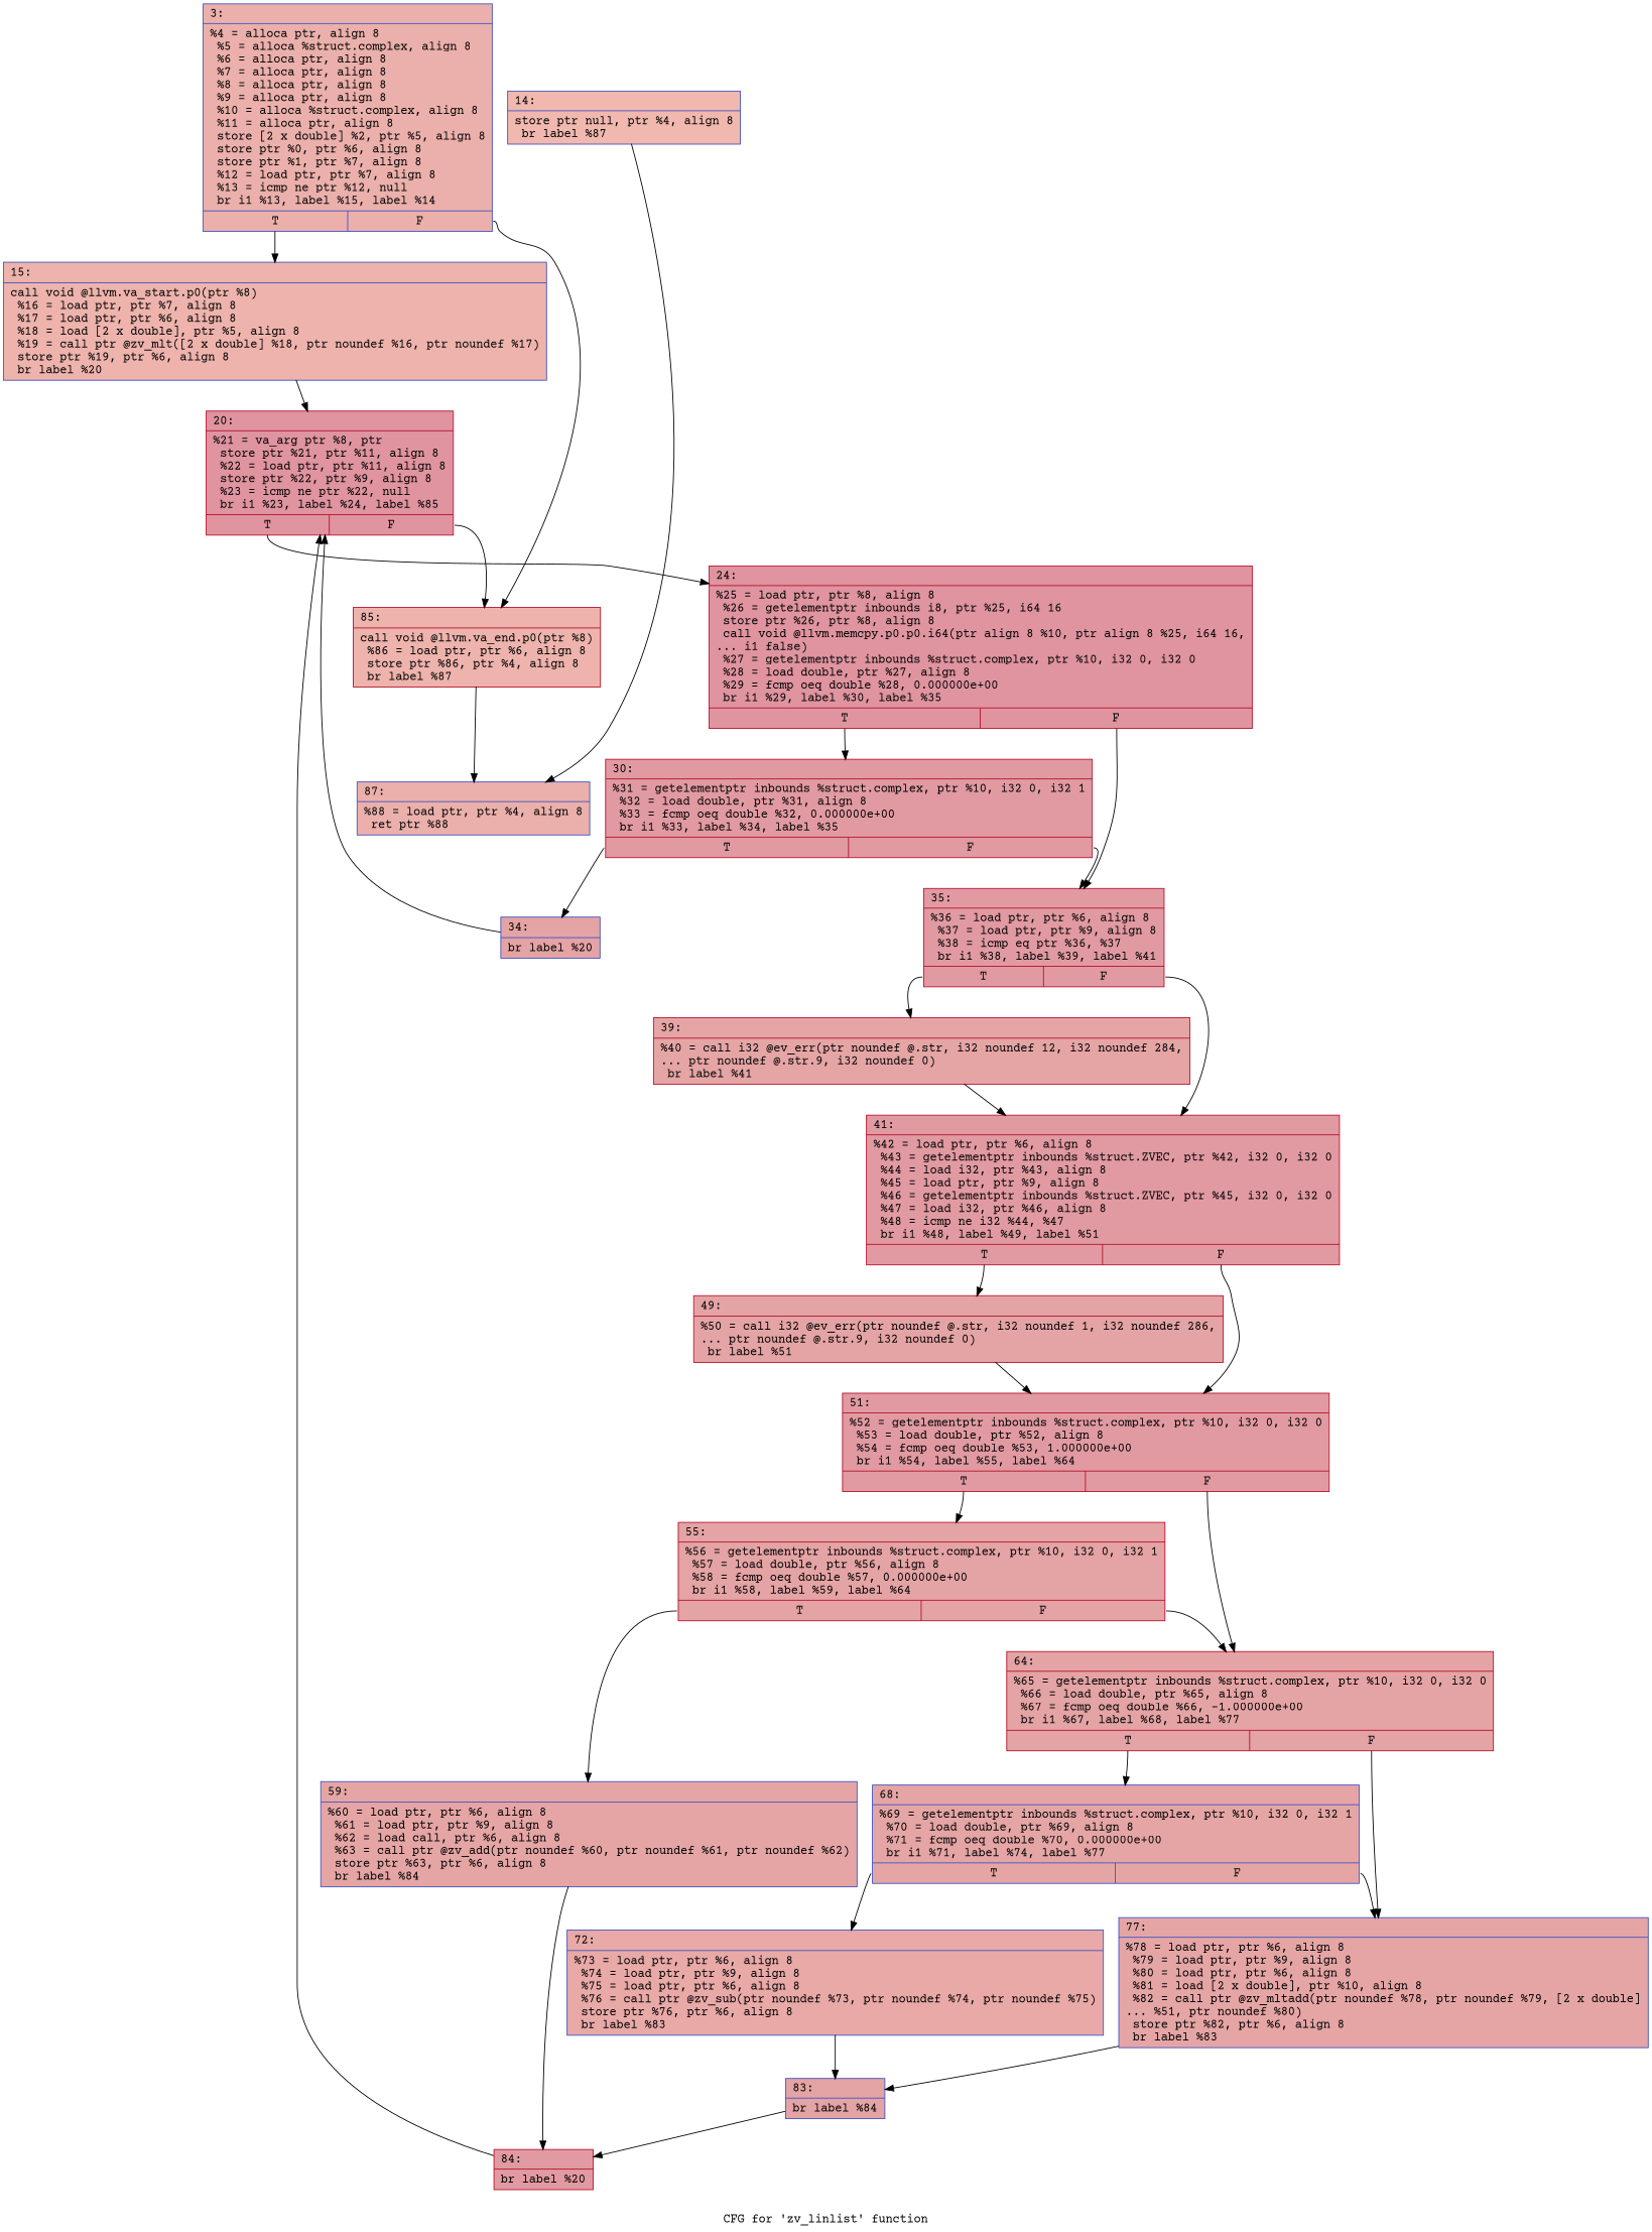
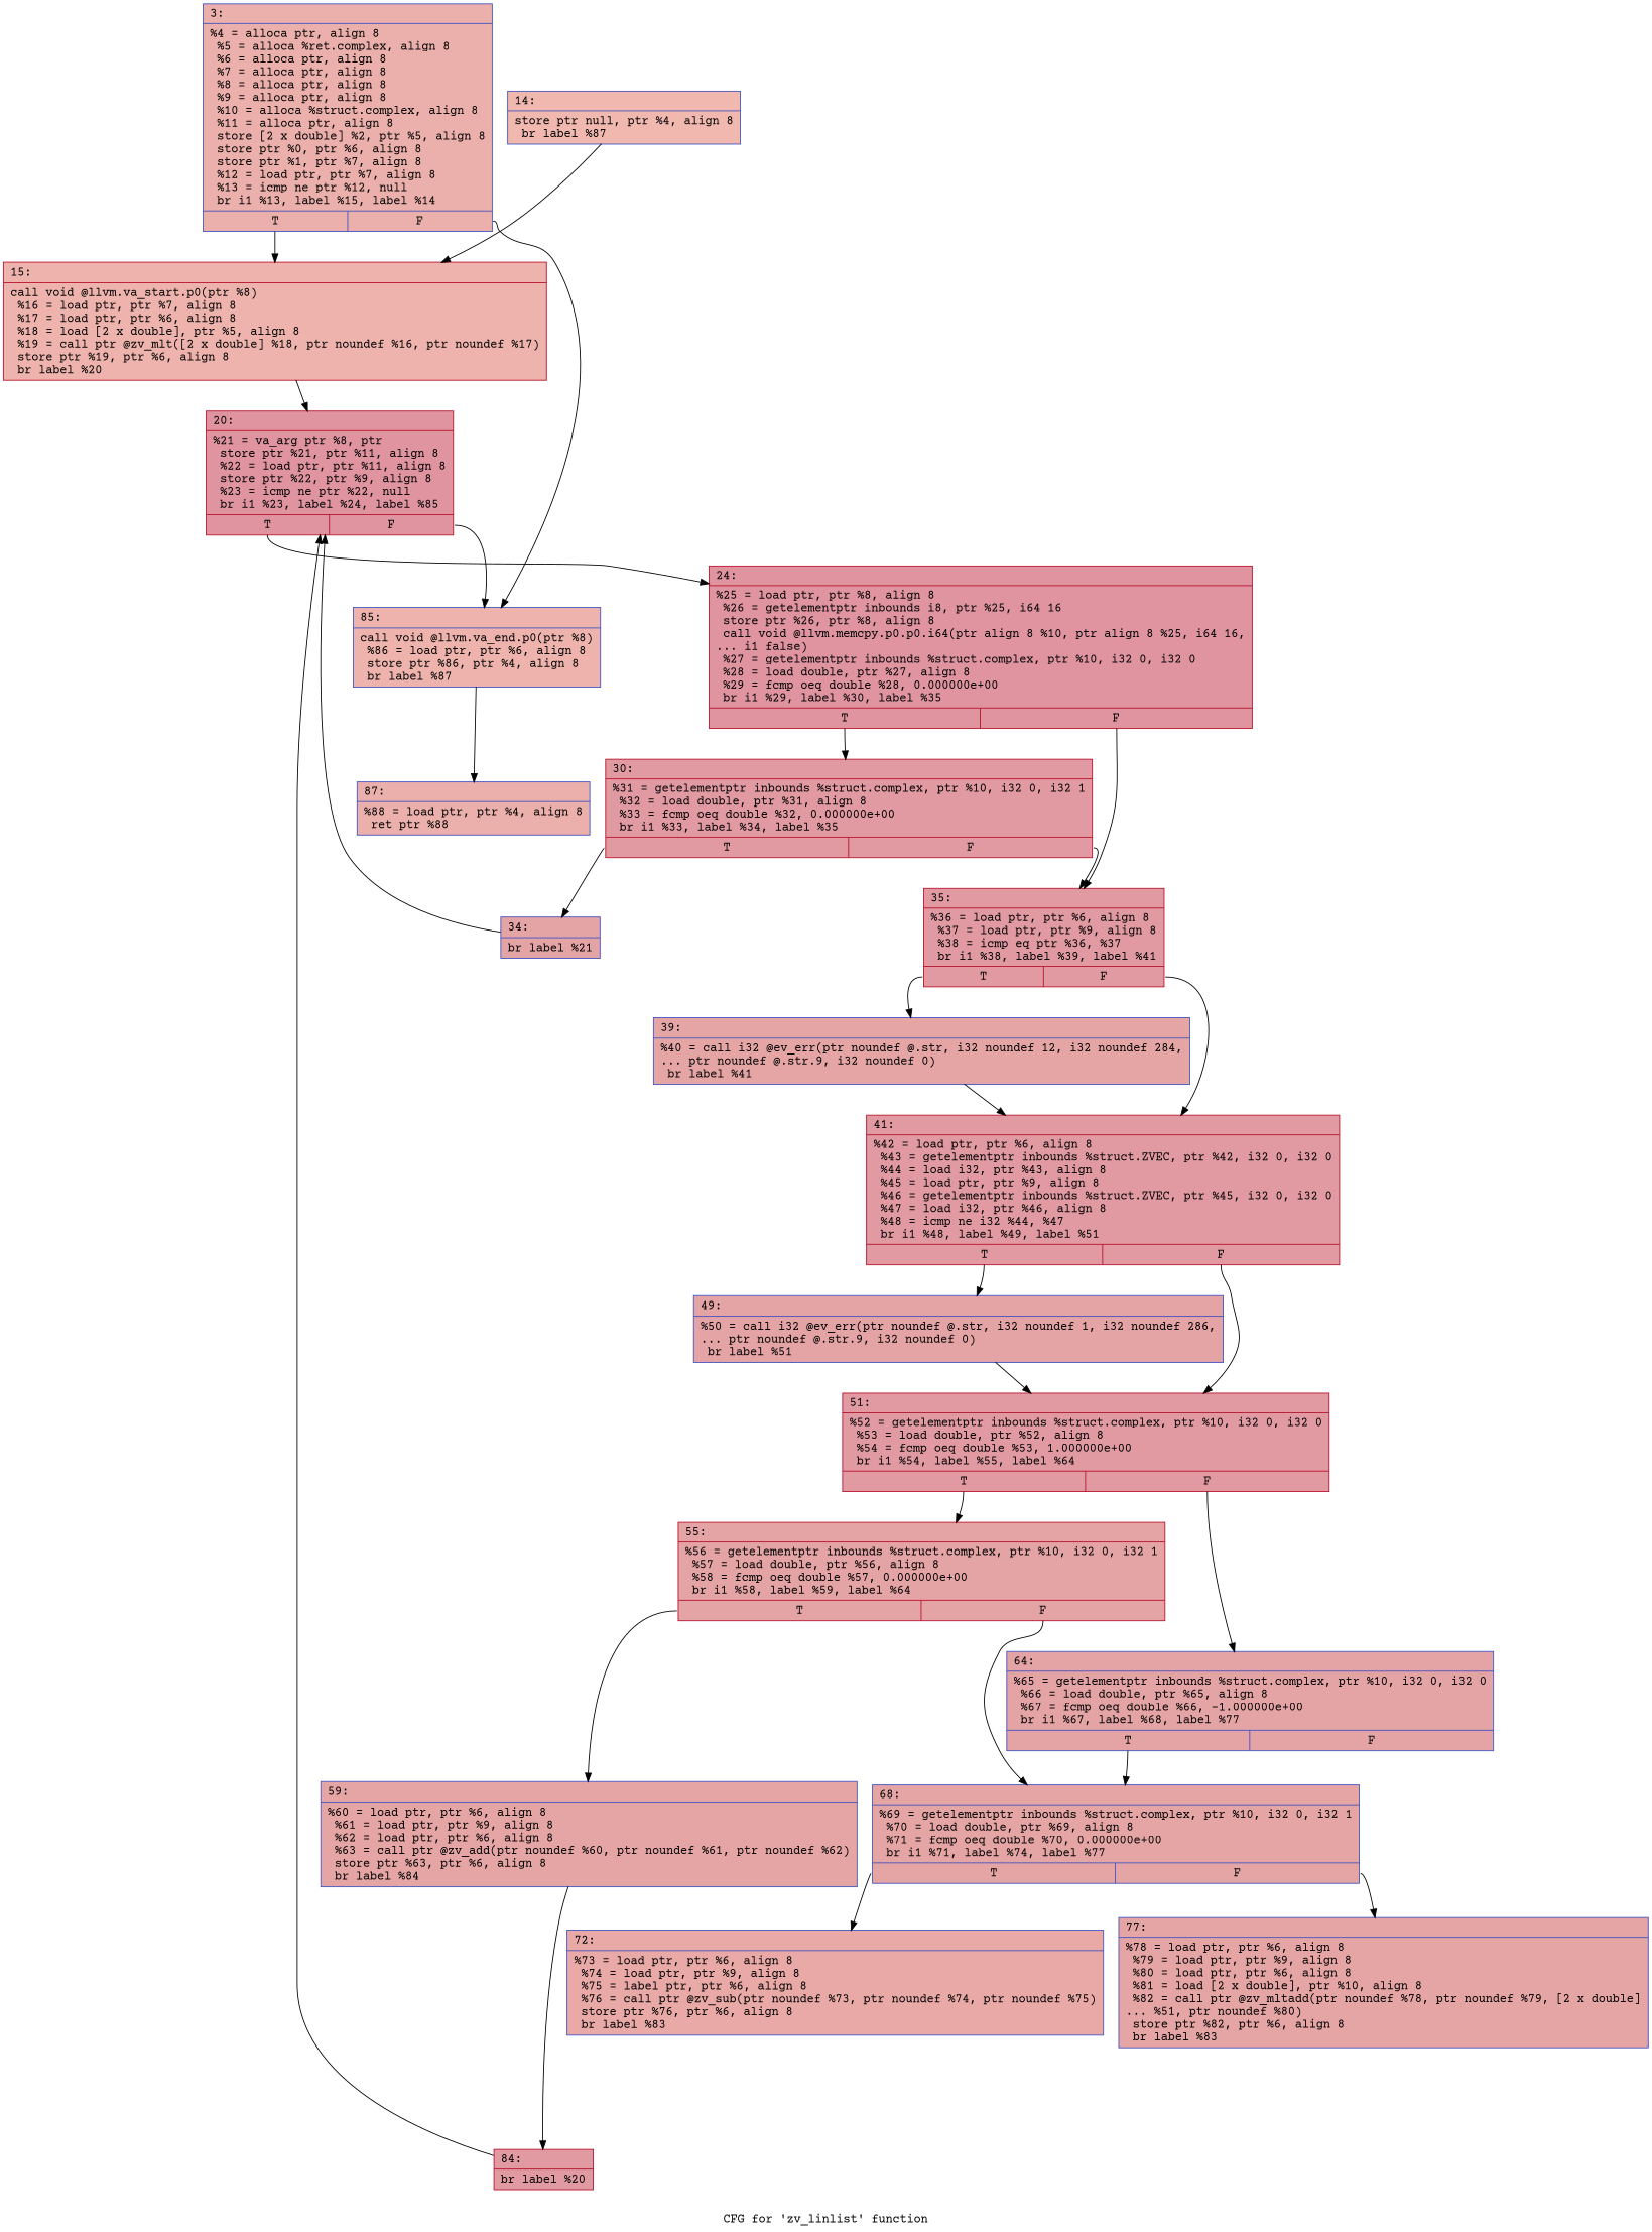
  digraph {
    fontname="Courier Prime"
    label="CFG for 'zv_linlist' function"
    node [color="#3d50c3ff" fillcolor="#bb1b2c70" fontname="Courier Prime" shape=record style=filled]
    edge [fontname="Courier Prime"]
-   n1 [fillcolor="#d24b4070" label="{3:\l|  %4 = alloca ptr, align 8\l  %5 = alloca %struct.complex, align 8\l  %6 = alloca ptr, align 8\l  %7 = alloca ptr, align 8\l  %8 = alloca ptr, align 8\l  %9 = alloca ptr, align 8\l  %10 = alloca %struct.complex, align 8\l  %11 = alloca ptr, align 8\l  store [2 x double] %2, ptr %5, align 8\l  store ptr %0, ptr %6, align 8\l  store ptr %1, ptr %7, align 8\l  %12 = load ptr, ptr %7, align 8\l  %13 = icmp ne ptr %12, null\l  br i1 %13, label %15, label %14\l|{<s0>T|<s1>F}}"]
-   n2 [fillcolor="#d6524470" label="{15:\l|  call void @llvm.va_start.p0(ptr %8)\l  %16 = load ptr, ptr %7, align 8\l  %17 = load ptr, ptr %6, align 8\l  %18 = load [2 x double], ptr %5, align 8\l  %19 = call ptr @zv_mlt([2 x double] %18, ptr noundef %16, ptr noundef %17)\l  store ptr %19, ptr %6, align 8\l  br label %20\l}"]
-   n3 [color="#b70d28ff" fillcolor="#d6524470" label="{85:\l|  call void @llvm.va_end.p0(ptr %8)\l  %86 = load ptr, ptr %6, align 8\l  store ptr %86, ptr %4, align 8\l  br label %87\l}"]
+   n1 [fillcolor="#d24b4070" label="{3:\l|  %4 = alloca ptr, align 8\l  %5 = alloca %ret.complex, align 8\l  %6 = alloca ptr, align 8\l  %7 = alloca ptr, align 8\l  %8 = alloca ptr, align 8\l  %9 = alloca ptr, align 8\l  %10 = alloca %struct.complex, align 8\l  %11 = alloca ptr, align 8\l  store [2 x double] %2, ptr %5, align 8\l  store ptr %0, ptr %6, align 8\l  store ptr %1, ptr %7, align 8\l  %12 = load ptr, ptr %7, align 8\l  %13 = icmp ne ptr %12, null\l  br i1 %13, label %15, label %14\l|{<s0>T|<s1>F}}"]
+   n2 [color="#b70d28ff" fillcolor="#d6524470" label="{15:\l|  call void @llvm.va_start.p0(ptr %8)\l  %16 = load ptr, ptr %7, align 8\l  %17 = load ptr, ptr %6, align 8\l  %18 = load [2 x double], ptr %5, align 8\l  %19 = call ptr @zv_mlt([2 x double] %18, ptr noundef %16, ptr noundef %17)\l  store ptr %19, ptr %6, align 8\l  br label %20\l}"]
+   n3 [fillcolor="#d6524470" label="{85:\l|  call void @llvm.va_end.p0(ptr %8)\l  %86 = load ptr, ptr %6, align 8\l  store ptr %86, ptr %4, align 8\l  br label %87\l}"]
    n4 [color="#b70d28ff" fillcolor="#b70d2870" label="{20:\l|  %21 = va_arg ptr %8, ptr\l  store ptr %21, ptr %11, align 8\l  %22 = load ptr, ptr %11, align 8\l  store ptr %22, ptr %9, align 8\l  %23 = icmp ne ptr %22, null\l  br i1 %23, label %24, label %85\l|{<s0>T|<s1>F}}"]
    n5 [fillcolor="#dc5d4a70" label="{14:\l|  store ptr null, ptr %4, align 8\l  br label %87\l}"]
    n6 [fillcolor="#d24b4070" label="{87:\l|  %88 = load ptr, ptr %4, align 8\l  ret ptr %88\l}"]
    n7 [color="#b70d28ff" fillcolor="#b70d2870" label="{24:\l|  %25 = load ptr, ptr %8, align 8\l  %26 = getelementptr inbounds i8, ptr %25, i64 16\l  store ptr %26, ptr %8, align 8\l  call void @llvm.memcpy.p0.p0.i64(ptr align 8 %10, ptr align 8 %25, i64 16,\l... i1 false)\l  %27 = getelementptr inbounds %struct.complex, ptr %10, i32 0, i32 0\l  %28 = load double, ptr %27, align 8\l  %29 = fcmp oeq double %28, 0.000000e+00\l  br i1 %29, label %30, label %35\l|{<s0>T|<s1>F}}"]
    n8 [color="#b70d28ff" label="{30:\l|  %31 = getelementptr inbounds %struct.complex, ptr %10, i32 0, i32 1\l  %32 = load double, ptr %31, align 8\l  %33 = fcmp oeq double %32, 0.000000e+00\l  br i1 %33, label %34, label %35\l|{<s0>T|<s1>F}}"]
    n9 [color="#b70d28ff" label="{35:\l|  %36 = load ptr, ptr %6, align 8\l  %37 = load ptr, ptr %9, align 8\l  %38 = icmp eq ptr %36, %37\l  br i1 %38, label %39, label %41\l|{<s0>T|<s1>F}}"]
-   n10 [fillcolor="#c32e3170" label="{34:\l|  br label %20\l}"]
-   n11 [color="#b70d28ff" fillcolor="#c5333470" label="{39:\l|  %40 = call i32 @ev_err(ptr noundef @.str, i32 noundef 12, i32 noundef 284,\l... ptr noundef @.str.9, i32 noundef 0)\l  br label %41\l}"]
+   n10 [fillcolor="#c32e3170" label="{34:\l|  br label %21\l}"]
+   n11 [fillcolor="#c5333470" label="{39:\l|  %40 = call i32 @ev_err(ptr noundef @.str, i32 noundef 12, i32 noundef 284,\l... ptr noundef @.str.9, i32 noundef 0)\l  br label %41\l}"]
    n12 [color="#b70d28ff" label="{41:\l|  %42 = load ptr, ptr %6, align 8\l  %43 = getelementptr inbounds %struct.ZVEC, ptr %42, i32 0, i32 0\l  %44 = load i32, ptr %43, align 8\l  %45 = load ptr, ptr %9, align 8\l  %46 = getelementptr inbounds %struct.ZVEC, ptr %45, i32 0, i32 0\l  %47 = load i32, ptr %46, align 8\l  %48 = icmp ne i32 %44, %47\l  br i1 %48, label %49, label %51\l|{<s0>T|<s1>F}}"]
-   n13 [color="#b70d28ff" fillcolor="#c32e3170" label="{49:\l|  %50 = call i32 @ev_err(ptr noundef @.str, i32 noundef 1, i32 noundef 286,\l... ptr noundef @.str.9, i32 noundef 0)\l  br label %51\l}"]
+   n13 [fillcolor="#c32e3170" label="{49:\l|  %50 = call i32 @ev_err(ptr noundef @.str, i32 noundef 1, i32 noundef 286,\l... ptr noundef @.str.9, i32 noundef 0)\l  br label %51\l}"]
    n14 [color="#b70d28ff" label="{51:\l|  %52 = getelementptr inbounds %struct.complex, ptr %10, i32 0, i32 0\l  %53 = load double, ptr %52, align 8\l  %54 = fcmp oeq double %53, 1.000000e+00\l  br i1 %54, label %55, label %64\l|{<s0>T|<s1>F}}"]
    n15 [color="#b70d28ff" fillcolor="#c32e3170" label="{55:\l|  %56 = getelementptr inbounds %struct.complex, ptr %10, i32 0, i32 1\l  %57 = load double, ptr %56, align 8\l  %58 = fcmp oeq double %57, 0.000000e+00\l  br i1 %58, label %59, label %64\l|{<s0>T|<s1>F}}"]
-   n16 [color="#b70d28ff" fillcolor="#c32e3170" label="{64:\l|  %65 = getelementptr inbounds %struct.complex, ptr %10, i32 0, i32 0\l  %66 = load double, ptr %65, align 8\l  %67 = fcmp oeq double %66, -1.000000e+00\l  br i1 %67, label %68, label %77\l|{<s0>T|<s1>F}}"]
-   n17 [fillcolor="#c5333470" label="{59:\l|  %60 = load ptr, ptr %6, align 8\l  %61 = load ptr, ptr %9, align 8\l  %62 = load call, ptr %6, align 8\l  %63 = call ptr @zv_add(ptr noundef %60, ptr noundef %61, ptr noundef %62)\l  store ptr %63, ptr %6, align 8\l  br label %84\l}"]
+   n16 [fillcolor="#c32e3170" label="{64:\l|  %65 = getelementptr inbounds %struct.complex, ptr %10, i32 0, i32 0\l  %66 = load double, ptr %65, align 8\l  %67 = fcmp oeq double %66, -1.000000e+00\l  br i1 %67, label %68, label %77\l|{<s0>T|<s1>F}}"]
+   n17 [fillcolor="#c5333470" label="{59:\l|  %60 = load ptr, ptr %6, align 8\l  %61 = load ptr, ptr %9, align 8\l  %62 = load ptr, ptr %6, align 8\l  %63 = call ptr @zv_add(ptr noundef %60, ptr noundef %61, ptr noundef %62)\l  store ptr %63, ptr %6, align 8\l  br label %84\l}"]
    n18 [fillcolor="#c5333470" label="{68:\l|  %69 = getelementptr inbounds %struct.complex, ptr %10, i32 0, i32 1\l  %70 = load double, ptr %69, align 8\l  %71 = fcmp oeq double %70, 0.000000e+00\l  br i1 %71, label %74, label %77\l|{<s0>T|<s1>F}}"]
    n19 [fillcolor="#c5333470" label="{77:\l|  %78 = load ptr, ptr %6, align 8\l  %79 = load ptr, ptr %9, align 8\l  %80 = load ptr, ptr %6, align 8\l  %81 = load [2 x double], ptr %10, align 8\l  %82 = call ptr @zv_mltadd(ptr noundef %78, ptr noundef %79, [2 x double]\l... %51, ptr noundef %80)\l  store ptr %82, ptr %6, align 8\l  br label %83\l}"]
    n20 [color="#b70d28ff" label="{84:\l|  br label %20\l}"]
-   n21 [fillcolor="#ca3b3770" label="{72:\l|  %73 = load ptr, ptr %6, align 8\l  %74 = load ptr, ptr %9, align 8\l  %75 = load ptr, ptr %6, align 8\l  %76 = call ptr @zv_sub(ptr noundef %73, ptr noundef %74, ptr noundef %75)\l  store ptr %76, ptr %6, align 8\l  br label %83\l}"]
-   n22 [fillcolor="#c32e3170" label="{83:\l|  br label %84\l}"]
+   n21 [fillcolor="#ca3b3770" label="{72:\l|  %73 = load ptr, ptr %6, align 8\l  %74 = load ptr, ptr %9, align 8\l  %75 = label ptr, ptr %6, align 8\l  %76 = call ptr @zv_sub(ptr noundef %73, ptr noundef %74, ptr noundef %75)\l  store ptr %76, ptr %6, align 8\l  br label %83\l}"]
    n1 -> n2 [tailport=s0]
    n1 -> n3 [tailport=s1]
    n2 -> n4
    n3 -> n6
    n4 -> n3 [tailport=s1]
    n4 -> n7 [tailport=s0]
-   n5 -> n6
+   n5 -> n2
    n7 -> n8 [tailport=s0]
    n7 -> n9 [tailport=s1]
    n8 -> n9 [tailport=s1]
    n8 -> n10 [tailport=s0]
    n9 -> n11 [tailport=s0]
    n9 -> n12 [tailport=s1]
    n10 -> n4
    n11 -> n12
    n12 -> n13 [tailport=s0]
    n12 -> n14 [tailport=s1]
    n13 -> n14
    n14 -> n15 [tailport=s0]
    n14 -> n16 [tailport=s1]
-   n15 -> n16 [tailport=s1]
+   n15 -> n18 [tailport=s1]
    n15 -> n17 [tailport=s0]
    n16 -> n18 [tailport=s0]
-   n16 -> n19 [tailport=s1]
    n17 -> n20
    n18 -> n19 [tailport=s1]
    n18 -> n21 [tailport=s0]
-   n19 -> n22
    n20 -> n4
-   n21 -> n22
-   n22 -> n20
  }
